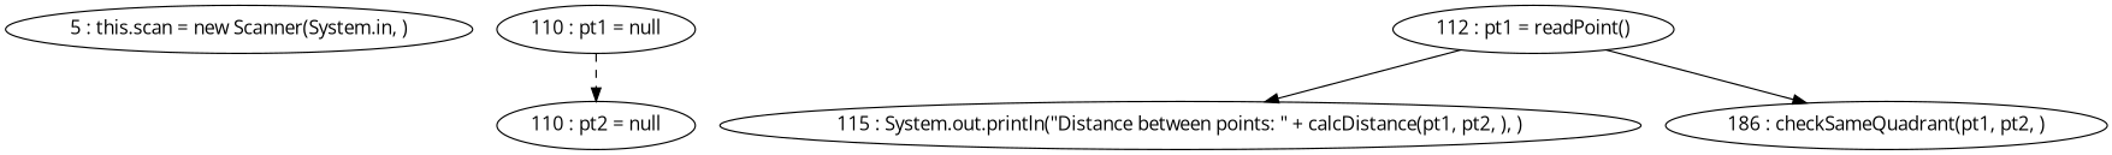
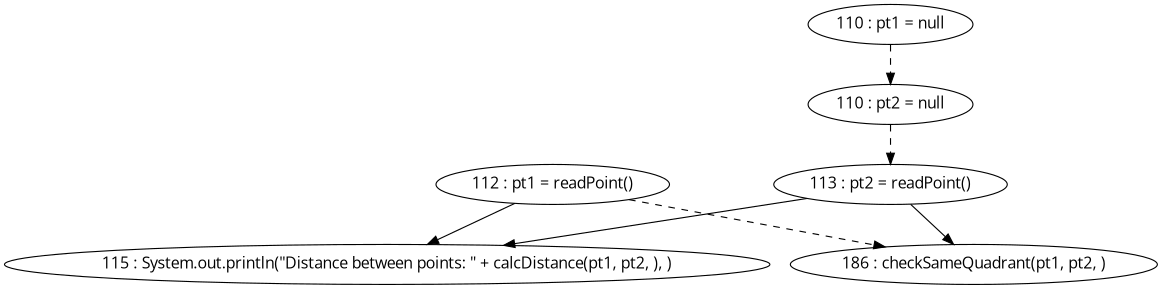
  digraph {
    fontname="Open Sans"
    node [fontname="Open Sans"]
    edge [fontname="Open Sans"]
-   "5 : this.scan = new Scanner(System.in, )"
    "110 : pt1 = null"
    "110 : pt2 = null"
    "112 : pt1 = readPoint()"
    "115 : System.out.println(\"Distance between points: \" + calcDistance(pt1, pt2, ), )"
    n6 [label="186 : checkSameQuadrant(pt1, pt2, )"]
+   "113 : pt2 = readPoint()"
    "110 : pt1 = null" -> "110 : pt2 = null" [style=dashed]
+   "110 : pt2 = null" -> "113 : pt2 = readPoint()" [style=dashed]
    "112 : pt1 = readPoint()" -> "115 : System.out.println(\"Distance between points: \" + calcDistance(pt1, pt2, ), )"
-   "112 : pt1 = readPoint()" -> n6
+   "112 : pt1 = readPoint()" -> n6 [style=dashed]
+   "113 : pt2 = readPoint()" -> "115 : System.out.println(\"Distance between points: \" + calcDistance(pt1, pt2, ), )"
+   "113 : pt2 = readPoint()" -> n6
  }
